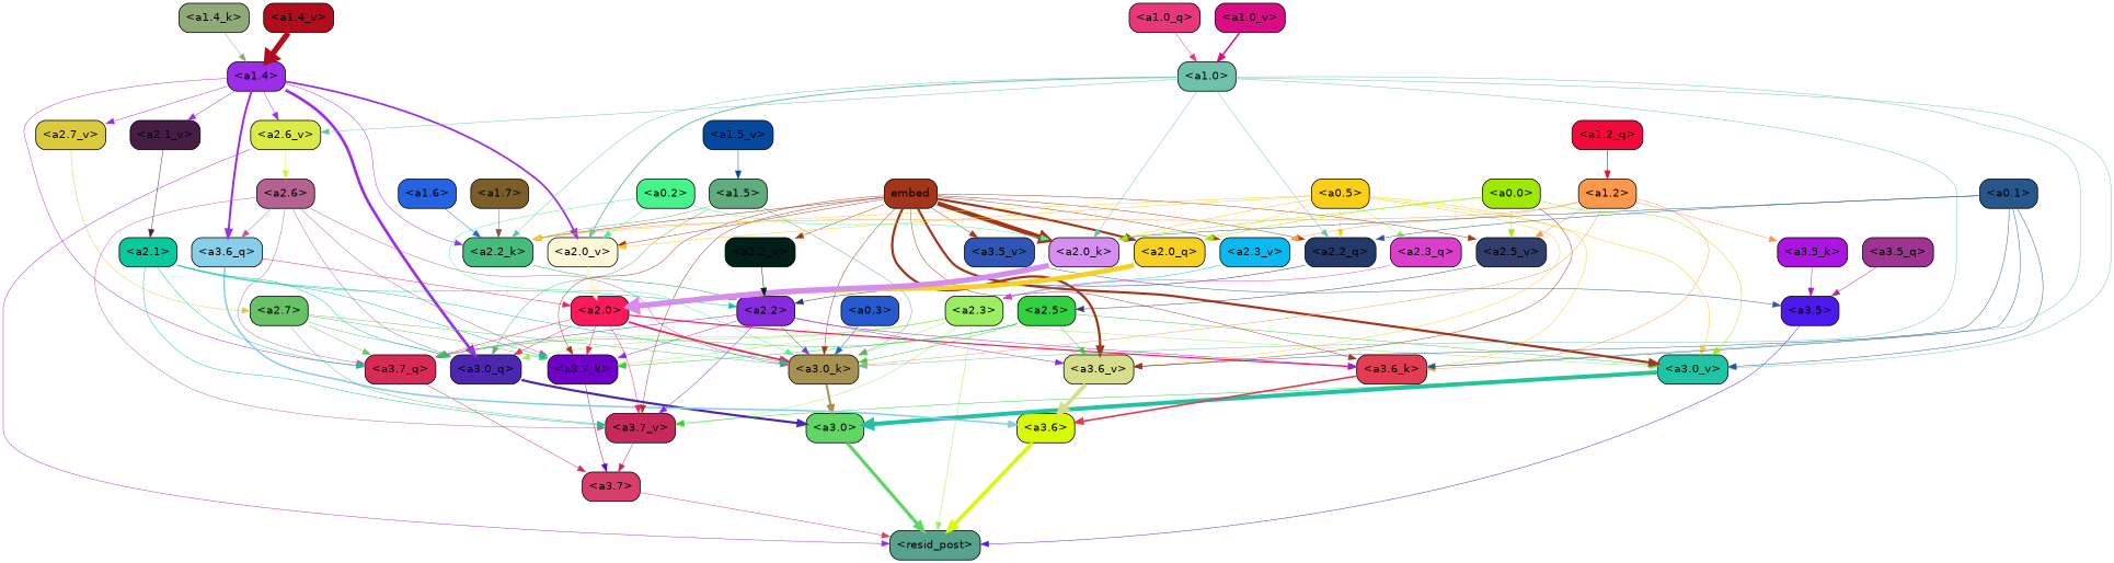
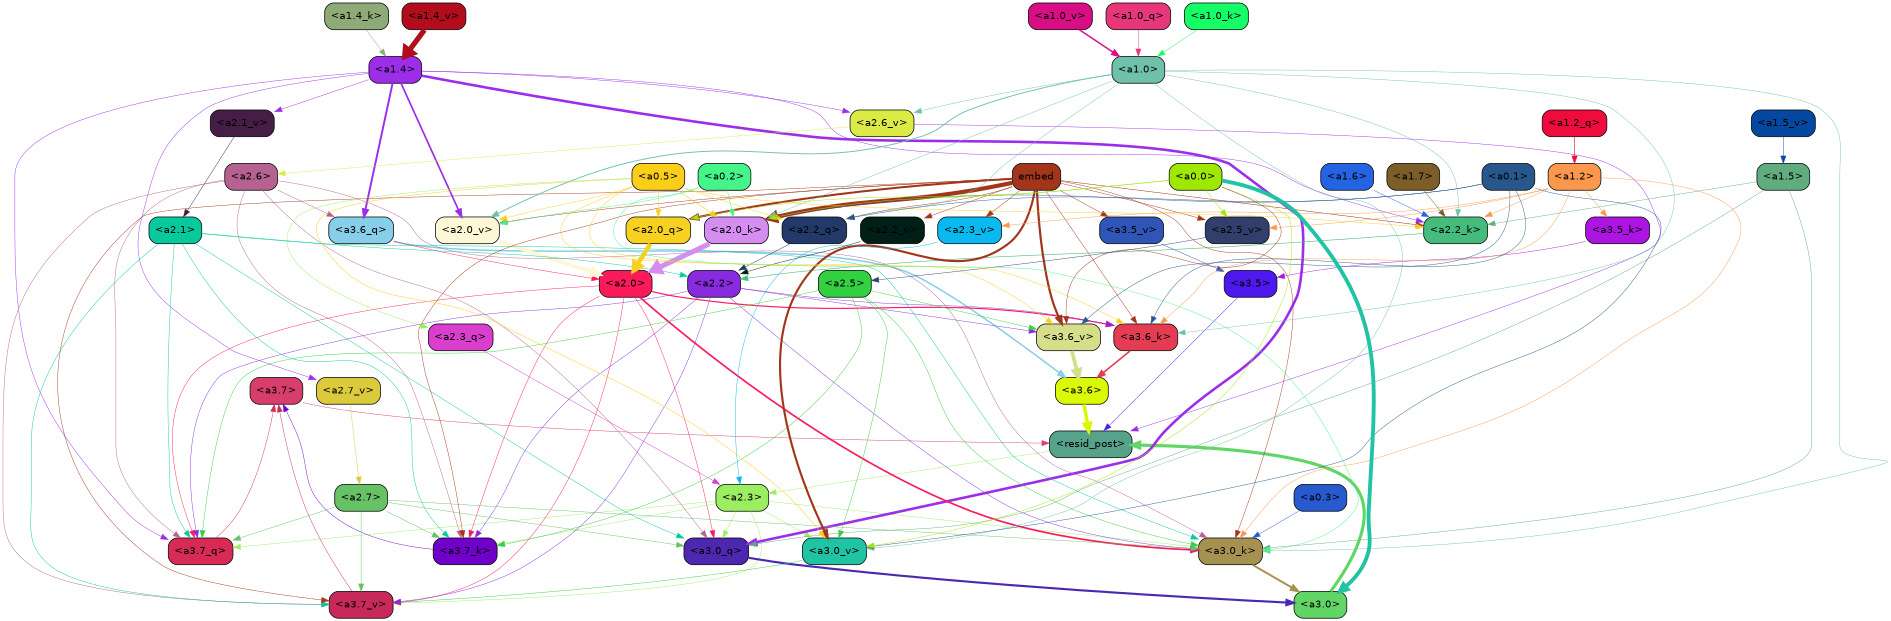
  strict digraph {
    splines=true
    node [color=black fontname=Helvetica shape=box style="filled, rounded"]
    edge [color="#a2351a" penwidth=0.6]
    "<a3.7>" [fillcolor="#d83e6c"]
    "<resid_post>" [fillcolor="#56a28b"]
    "<a3.6>" [fillcolor="#daf909"]
    "<a3.5>" [fillcolor="#4e19ef"]
    "<a3.0>" [fillcolor="#61d667"]
    "<a2.3>" [fillcolor="#9bed62"]
    "<a3.7_q>" [fillcolor="#d72a55"]
    "<a3.0_q>" [fillcolor="#4c28b1"]
    "<a3.7_k>" [fillcolor="#7000c9"]
    "<a3.0_k>" [fillcolor="#a59150"]
    "<a3.7_v>" [fillcolor="#c8295b"]
    "<a3.0_v>" [fillcolor="#20c3a3"]
    "<a1.4>" [fillcolor="#9c2de9"]
    "<a3.6_q>" [fillcolor="#86cee9"]
    "<a2.2_k>" [fillcolor="#45bb7c"]
    "<a2.7_v>" [fillcolor="#dbca3b"]
    "<a2.6_v>" [fillcolor="#dcea46"]
    "<a2.1_v>" [fillcolor="#461d44"]
    "<a2.0_v>" [fillcolor="#fcf7d4"]
    "<a2.0>" [fillcolor="#fc1a5b"]
    "<a2.2>" [fillcolor="#882bdf"]
    "<a2.7>" [fillcolor="#67c165"]
    "<a2.6>" [fillcolor="#b56290"]
    "<a2.1>" [fillcolor="#07c99c"]
    "<a3.6_k>" [fillcolor="#e43d53"]
    "<a3.6_v>" [fillcolor="#d6de8b"]
-   "<a3.5_q>" [fillcolor="#9f3394"]
    "<a3.5_k>" [fillcolor="#ab14e1"]
    "<a3.5_v>" [fillcolor="#2f55b6"]
    "<a2.5>" [fillcolor="#33d042"]
    "<a1.5>" [fillcolor="#61ac7f"]
    embed [fillcolor="#a2351a"]
    "<a2.2_q>" [fillcolor="#22396a"]
    "<a2.0_q>" [fillcolor="#f6d121"]
    "<a2.0_k>" [fillcolor="#d68df0"]
    "<a2.5_v>" [fillcolor="#323f6c"]
    "<a2.3_v>" [fillcolor="#0ab9ef"]
    "<a2.2_v>" [fillcolor="#001f16"]
    "<a1.2>" [fillcolor="#fb984d"]
    "<a1.0>" [fillcolor="#6fc2a9"]
    "<a0.5>" [fillcolor="#fbce1a"]
    "<a2.3_q>" [fillcolor="#d93ecc"]
    "<a0.1>" [fillcolor="#27578b"]
    "<a0.3>" [fillcolor="#285acf"]
    "<a0.2>" [fillcolor="#46f58a"]
    "<a0.0>" [fillcolor="#9ee803"]
    "<a1.7>" [fillcolor="#7d5e28"]
    "<a1.6>" [fillcolor="#2464e3"]
    "<a1.2_q>" [fillcolor="#f00b3d"]
    "<a1.0_q>" [fillcolor="#e8367a"]
    "<a1.4_k>" [fillcolor="#8daa77"]
+   "<a1.0_k>" [fillcolor="#15fe67"]
    "<a1.5_v>" [fillcolor="#05489f"]
    "<a1.4_v>" [fillcolor="#b20d1c"]
    "<a1.0_v>" [fillcolor="#d90e85"]
    "<a3.7>" -> "<resid_post>" [color="#d83e6c"]
    "<a3.6>" -> "<resid_post>" [color="#daf909" penwidth=4.6696330308914185]
    "<a3.5>" -> "<resid_post>" [color="#4e19ef"]
    "<a3.0>" -> "<resid_post>" [color="#61d667" penwidth=4.282557368278503]
-   "<a2.3>" -> "<resid_post>" [color="#9bed62"]
+   "<resid_post>" -> "<a2.3>" [color="#9bed62"]
    "<a2.3>" -> "<a3.7_q>" [color="#9bed62"]
    "<a2.3>" -> "<a3.0_q>" [color="#9bed62"]
    "<a2.3>" -> "<a3.7_k>" [color="#9bed62"]
    "<a2.3>" -> "<a3.0_k>" [color="#9bed62"]
    "<a2.3>" -> "<a3.7_v>" [color="#9bed62"]
    "<a2.3>" -> "<a3.0_v>" [color="#9bed62"]
    "<a3.7_q>" -> "<a3.7>" [color="#d72a55"]
    "<a3.0_q>" -> "<a3.0>" [color="#4c28b1" penwidth=2.8638100624084473]
    "<a3.7_k>" -> "<a3.7>" [color="#7000c9"]
    "<a3.0_k>" -> "<a3.0>" [color="#a59150" penwidth=2.6274144649505615]
    "<a3.7_v>" -> "<a3.7>" [color="#c8295b"]
-   "<a3.0_v>" -> "<a3.0>" [color="#20c3a3" penwidth=5.188832879066467]
+   "<a0.0>" -> "<a3.0>" [color="#20c3a3" penwidth=5.188832879066467]
    "<a3.0_v>" -> "<a3.7_v>" [color="#33d042"]
    "<a1.4>" -> "<a3.7_q>" [color="#9c2de9"]
    "<a1.4>" -> "<a3.0_q>" [color="#9c2de9" penwidth=3.4971605762839317]
    "<a1.4>" -> "<a3.6_q>" [color="#9c2de9" penwidth=2.6073555648326874]
    "<a1.4>" -> "<a2.2_k>" [color="#9c2de9"]
    "<a1.4>" -> "<a2.7_v>" [color="#9c2de9"]
    "<a1.4>" -> "<a2.6_v>" [color="#9c2de9"]
    "<a1.4>" -> "<a2.1_v>" [color="#9c2de9"]
    "<a1.4>" -> "<a2.0_v>" [color="#9c2de9" penwidth=2.268670678138733]
    "<a3.6_q>" -> "<a3.6>" [color="#86cee9" penwidth=2.03758105635643]
    "<a3.6_q>" -> "<a2.0>" [color="#fc1a5b"]
    "<a2.2_k>" -> "<a2.2>" [color="#45bb7c" penwidth=0.7764816284179688]
    "<a2.7_v>" -> "<a2.7>" [color="#dbca3b"]
    "<a2.6_v>" -> "<resid_post>" [color="#9c2de9"]
    "<a2.6_v>" -> "<a2.6>" [color="#dcea46"]
    "<a2.1_v>" -> "<a2.1>" [color="#461d44"]
    "<a2.0_v>" -> "<a2.0>" [color="#fcf7d4" penwidth=4.906715989112854]
    "<a2.0>" -> "<a3.7_q>" [color="#fc1a5b"]
    "<a2.0>" -> "<a3.0_q>" [color="#fc1a5b"]
    "<a2.0>" -> "<a3.7_k>" [color="#fc1a5b"]
    "<a2.0>" -> "<a3.0_k>" [color="#fc1a5b" penwidth=2.270527422428131]
    "<a2.0>" -> "<a3.7_v>" [color="#fc1a5b"]
    "<a2.0>" -> "<a3.6_k>" [color="#fc1a5b" penwidth=1.5568191409111023]
    "<a2.2>" -> "<a3.7_q>" [color="#882bdf"]
    "<a2.2>" -> "<a3.7_k>" [color="#882bdf"]
    "<a2.2>" -> "<a3.0_k>" [color="#882bdf"]
    "<a2.2>" -> "<a3.7_v>" [color="#882bdf"]
    "<a2.2>" -> "<a3.6_k>" [color="#882bdf"]
    "<a2.2>" -> "<a3.6_v>" [color="#882bdf"]
    "<a2.7>" -> "<a3.7_q>" [color="#67c165"]
    "<a2.7>" -> "<a3.0_q>" [color="#67c165"]
    "<a2.7>" -> "<a3.7_k>" [color="#67c165"]
    "<a2.7>" -> "<a3.0_k>" [color="#67c165"]
    "<a2.7>" -> "<a3.7_v>" [color="#67c165"]
    "<a2.6>" -> "<a3.7_q>" [color="#b56290"]
    "<a2.6>" -> "<a3.0_q>" [color="#b56290"]
    "<a2.6>" -> "<a3.7_k>" [color="#b56290"]
    "<a2.6>" -> "<a3.0_k>" [color="#b56290"]
    "<a2.6>" -> "<a3.7_v>" [color="#b56290"]
    "<a2.6>" -> "<a3.6_q>" [color="#b56290"]
    "<a2.1>" -> "<a3.7_q>" [color="#07c99c"]
    "<a2.1>" -> "<a3.0_q>" [color="#07c99c"]
    "<a2.1>" -> "<a3.7_k>" [color="#07c99c"]
    "<a2.1>" -> "<a3.0_k>" [color="#07c99c"]
    "<a2.1>" -> "<a3.7_v>" [color="#07c99c"]
    "<a2.1>" -> "<a2.2>" [color="#07c99c"]
    "<a3.6_k>" -> "<a3.6>" [color="#e43d53" penwidth=2.174198240041733]
    "<a3.6_v>" -> "<a3.6>" [color="#d6de8b" penwidth=5.002329230308533]
-   "<a3.5_q>" -> "<a3.5>" [color="#9f3394"]
    "<a3.5_k>" -> "<a3.5>" [color="#ab14e1"]
    "<a3.5_v>" -> "<a3.5>" [color="#2f55b6"]
    "<a2.5>" -> "<a3.7_q>" [color="#33d042"]
    "<a2.5>" -> "<a3.7_k>" [color="#33d042"]
    "<a2.5>" -> "<a3.0_k>" [color="#33d042"]
    "<a2.5>" -> "<a3.0_v>" [color="#33d042"]
    "<a2.5>" -> "<a3.6_v>" [color="#33d042"]
    "<a1.5>" -> "<a3.0_q>" [color="#61ac7f"]
    "<a1.5>" -> "<a3.0_k>" [color="#61ac7f"]
    "<a1.5>" -> "<a2.2_k>" [color="#61ac7f"]
    embed -> "<a3.7_k>"
    embed -> "<a3.0_k>"
    embed -> "<a3.7_v>"
    embed -> "<a3.0_v>" [penwidth=2.8686431646347046]
    embed -> "<a2.2_k>" [penwidth=0.67606520652771]
    embed -> "<a2.0_v>"
    embed -> "<a3.6_k>"
    embed -> "<a3.6_v>" [penwidth=2.9588699340820312]
    embed -> "<a3.5_v>"
    embed -> "<a2.2_q>"
    embed -> "<a2.0_q>" [penwidth=2.7617180347442627]
    embed -> "<a2.0_k>" [penwidth=5.615107178688049]
    embed -> "<a2.5_v>"
    embed -> "<a2.3_v>"
    embed -> "<a2.2_v>"
    "<a2.2_q>" -> "<a2.2>" [color="#22396a" penwidth=0.6340763568878174]
    "<a2.0_q>" -> "<a2.0>" [color="#f6d121" penwidth=6.0160088539123535]
    "<a2.0_k>" -> "<a2.0>" [color="#d68df0" penwidth=6.773025274276733]
    "<a2.5_v>" -> "<a2.5>" [color="#323f6c"]
    "<a2.3_v>" -> "<a2.3>" [color="#0ab9ef"]
    "<a2.2_v>" -> "<a2.2>" [color="#001f16"]
    "<a1.2>" -> "<a3.0_k>" [color="#fb984d"]
    "<a1.2>" -> "<a2.2_k>" [color="#fb984d"]
    "<a1.2>" -> "<a3.6_k>" [color="#fb984d"]
    "<a1.2>" -> "<a3.5_k>" [color="#fb984d"]
    "<a1.2>" -> "<a2.5_v>" [color="#fb984d"]
    "<a1.2>" -> "<a2.3_v>" [color="#fb984d"]
    "<a1.0>" -> "<a3.0_k>" [color="#6fc2a9"]
    "<a1.0>" -> "<a3.0_v>" [color="#6fc2a9"]
    "<a1.0>" -> "<a2.2_k>" [color="#6fc2a9"]
    "<a1.0>" -> "<a2.6_v>" [color="#6fc2a9"]
    "<a1.0>" -> "<a2.0_v>" [color="#6fc2a9" penwidth=1.27996826171875]
    "<a1.0>" -> "<a3.6_k>" [color="#6fc2a9"]
    "<a1.0>" -> "<a2.2_q>" [color="#6fc2a9"]
    "<a1.0>" -> "<a2.0_k>" [color="#6fc2a9"]
    "<a0.5>" -> "<a3.0_v>" [color="#fbce1a" penwidth=0.6421224474906921]
    "<a0.5>" -> "<a2.2_k>" [color="#fbce1a"]
    "<a0.5>" -> "<a2.0_v>" [color="#fbce1a"]
    "<a0.5>" -> "<a3.6_k>" [color="#fbce1a"]
    "<a0.5>" -> "<a3.6_v>" [color="#fbce1a"]
    "<a0.5>" -> "<a2.2_q>" [color="#fbce1a"]
    "<a0.5>" -> "<a2.0_q>" [color="#fbce1a"]
    "<a0.5>" -> "<a2.0_k>" [color="#fbce1a" penwidth=0.7151575088500977]
    "<a0.5>" -> "<a2.3_q>" [color="#9bed62"]
    "<a2.3_q>" -> "<a2.3>" [color="#d93ecc"]
    "<a0.1>" -> "<a3.0_v>" [color="#27578b"]
    "<a0.1>" -> "<a3.6_k>" [color="#27578b"]
    "<a0.1>" -> "<a3.6_v>" [color="#27578b"]
    "<a0.1>" -> "<a2.2_q>" [color="#27578b"]
    "<a0.1>" -> "<a2.0_k>" [color="#27578b"]
    "<a0.3>" -> "<a3.0_k>" [color="#285acf"]
    "<a0.2>" -> "<a3.0_k>" [color="#46f58a"]
    "<a0.2>" -> "<a2.0_v>" [color="#46f58a"]
    "<a0.2>" -> "<a2.0_k>" [color="#46f58a"]
    "<a0.0>" -> "<a3.0_v>" [color="#9ee803"]
    "<a0.0>" -> "<a3.6_v>"
    "<a0.0>" -> "<a2.0_q>" [color="#9ee803"]
    "<a0.0>" -> "<a2.0_k>" [color="#9ee803"]
    "<a0.0>" -> "<a2.5_v>" [color="#9ee803"]
    "<a1.7>" -> "<a2.2_k>" [color="#7d5e28"]
    "<a1.6>" -> "<a2.2_k>" [color="#2464e3"]
    "<a1.2_q>" -> "<a1.2>" [color="#f00b3d" penwidth=0.836545467376709]
    "<a1.0_q>" -> "<a1.0>" [color="#e8367a"]
    "<a1.4_k>" -> "<a1.4>" [color="#8daa77"]
+   "<a1.0_k>" -> "<a1.0>" [color="#15fe67"]
    "<a1.5_v>" -> "<a1.5>" [color="#05489f"]
    "<a1.4_v>" -> "<a1.4>" [color="#b20d1c" penwidth=7.093163728713989]
    "<a1.0_v>" -> "<a1.0>" [color="#d90e85" penwidth=1.9666723012924194]
  }
